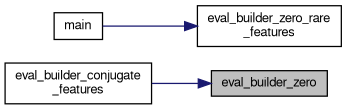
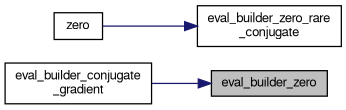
  digraph {
    rankdir=RL
    node [color=black fontname=FreeSans fontsize=10 shape=record]
    edge [color=midnightblue dir=back fontname=FreeSans fontsize=10 labelfontname=FreeSans labelfontsize=10 style=solid]
    n1 [fillcolor=grey75 fontcolor=black height=0.2 label=eval_builder_zero style=filled width=0.4]
-   n2 [height=0.2 label="eval_builder_conjugate\l_features" width=0.4]
-   n3 [height=0.2 label="eval_builder_zero_rare\l_features" width=0.4]
-   n4 [height=0.2 label=main width=0.4]
+   n2 [height=0.2 label="eval_builder_conjugate\l_gradient" width=0.4]
+   n3 [height=0.2 label="eval_builder_zero_rare\l_conjugate" width=0.4]
+   n4 [height=0.2 label=zero width=0.4]
    n1 -> n2
    n3 -> n4
  }
